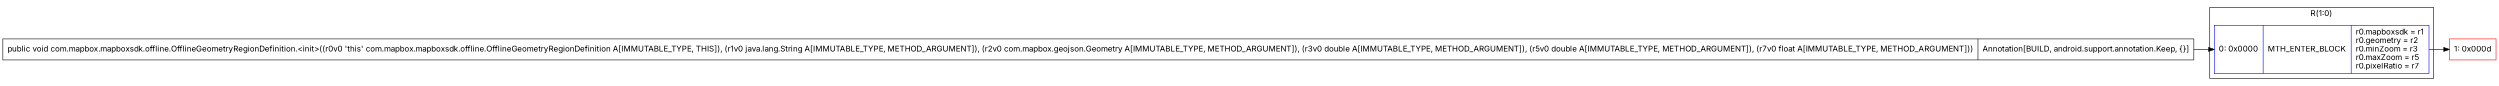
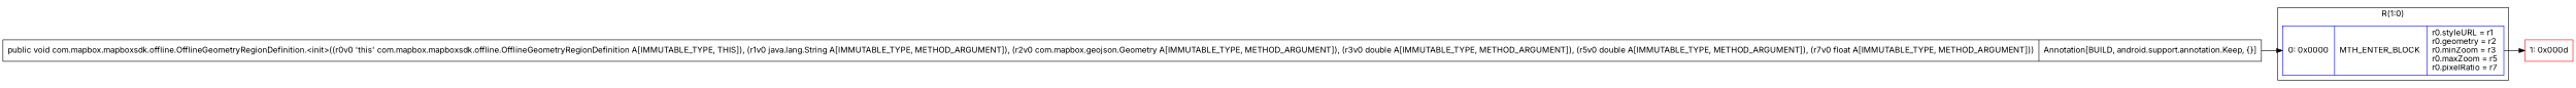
  digraph {
    rankdir=LR
    fontname=Inter
    node [shape=record fontname=Inter]
    edge [fontname=Inter]
-   n1 [color=blue label="{0\:\ 0x0000|MTH_ENTER_BLOCK\l|r0.mapboxsdk = r1\lr0.geometry = r2\lr0.minZoom = r3\lr0.maxZoom = r5\lr0.pixelRatio = r7\l}"]
+   n1 [color=blue label="{0\:\ 0x0000|MTH_ENTER_BLOCK\l|r0.styleURL = r1\lr0.geometry = r2\lr0.minZoom = r3\lr0.maxZoom = r5\lr0.pixelRatio = r7\l}"]
    n2 [color=red label="{1\:\ 0x000d}"]
    n3 [label="{public void com.mapbox.mapboxsdk.offline.OfflineGeometryRegionDefinition.\<init\>((r0v0 'this' com.mapbox.mapboxsdk.offline.OfflineGeometryRegionDefinition A[IMMUTABLE_TYPE, THIS]), (r1v0 java.lang.String A[IMMUTABLE_TYPE, METHOD_ARGUMENT]), (r2v0 com.mapbox.geojson.Geometry A[IMMUTABLE_TYPE, METHOD_ARGUMENT]), (r3v0 double A[IMMUTABLE_TYPE, METHOD_ARGUMENT]), (r5v0 double A[IMMUTABLE_TYPE, METHOD_ARGUMENT]), (r7v0 float A[IMMUTABLE_TYPE, METHOD_ARGUMENT]))  | Annotation[BUILD, android.support.annotation.Keep, \{\}]\l}"]
    subgraph cluster_1 {
      label="R(1:0)"
      n1
    }
    n1 -> n2
    n3 -> n1
  }
